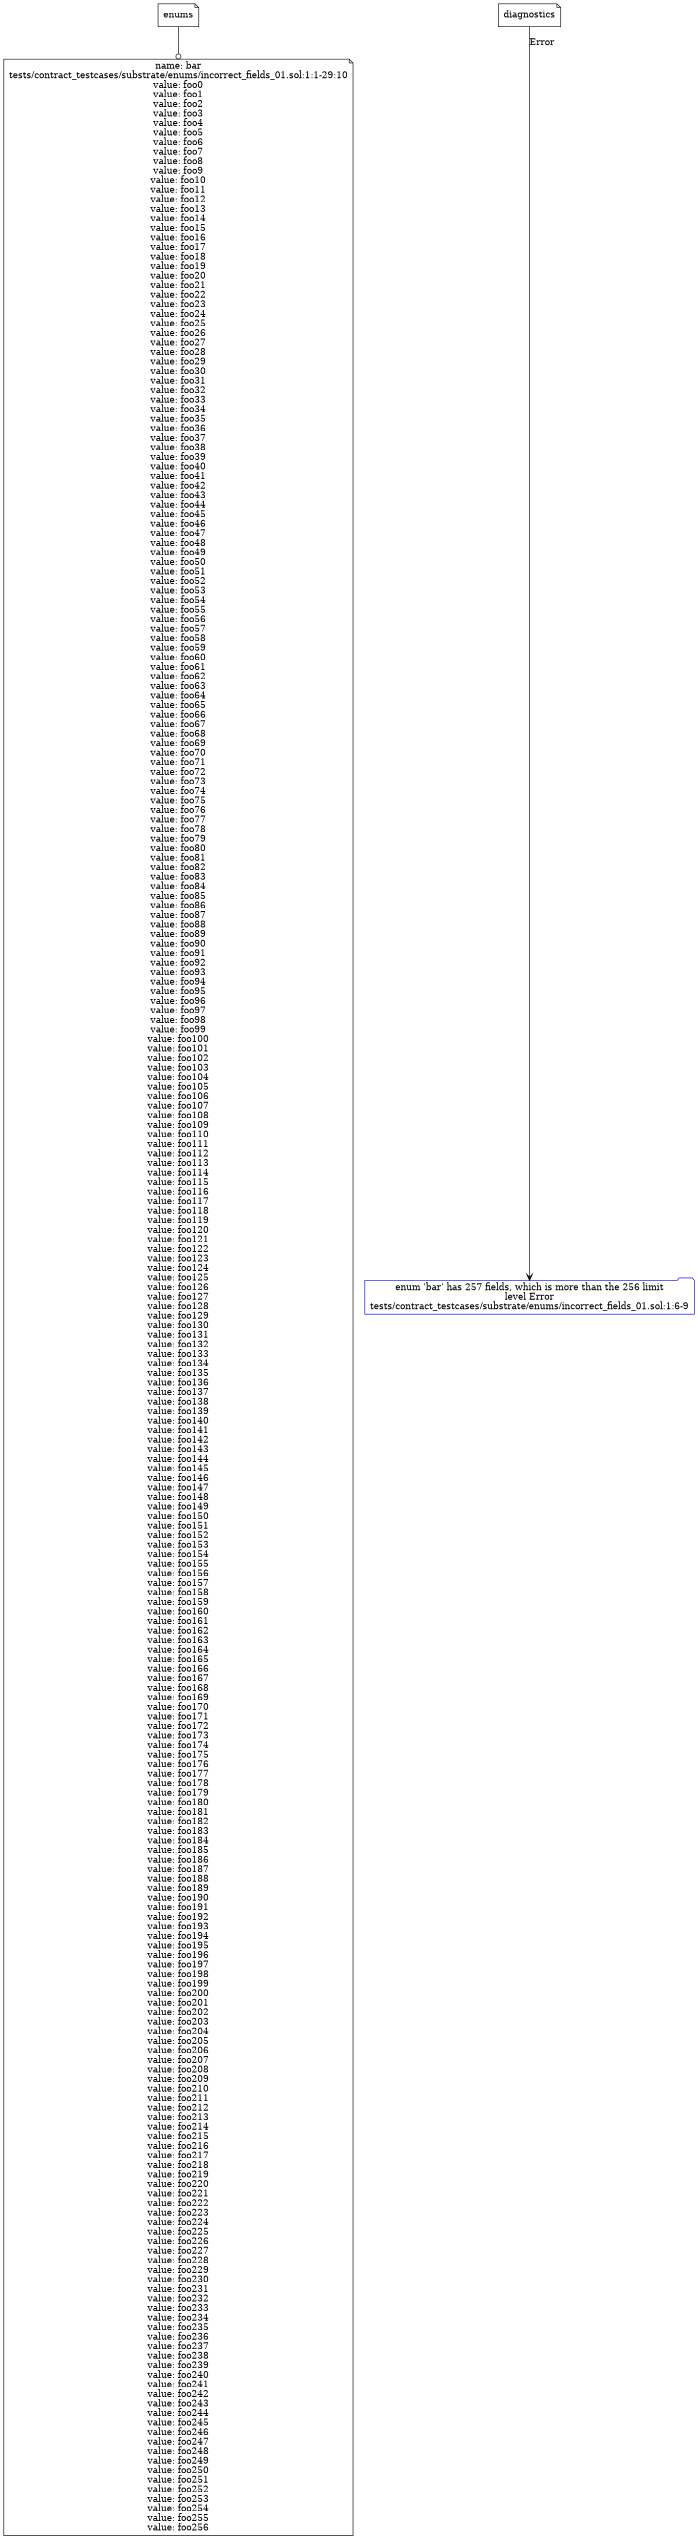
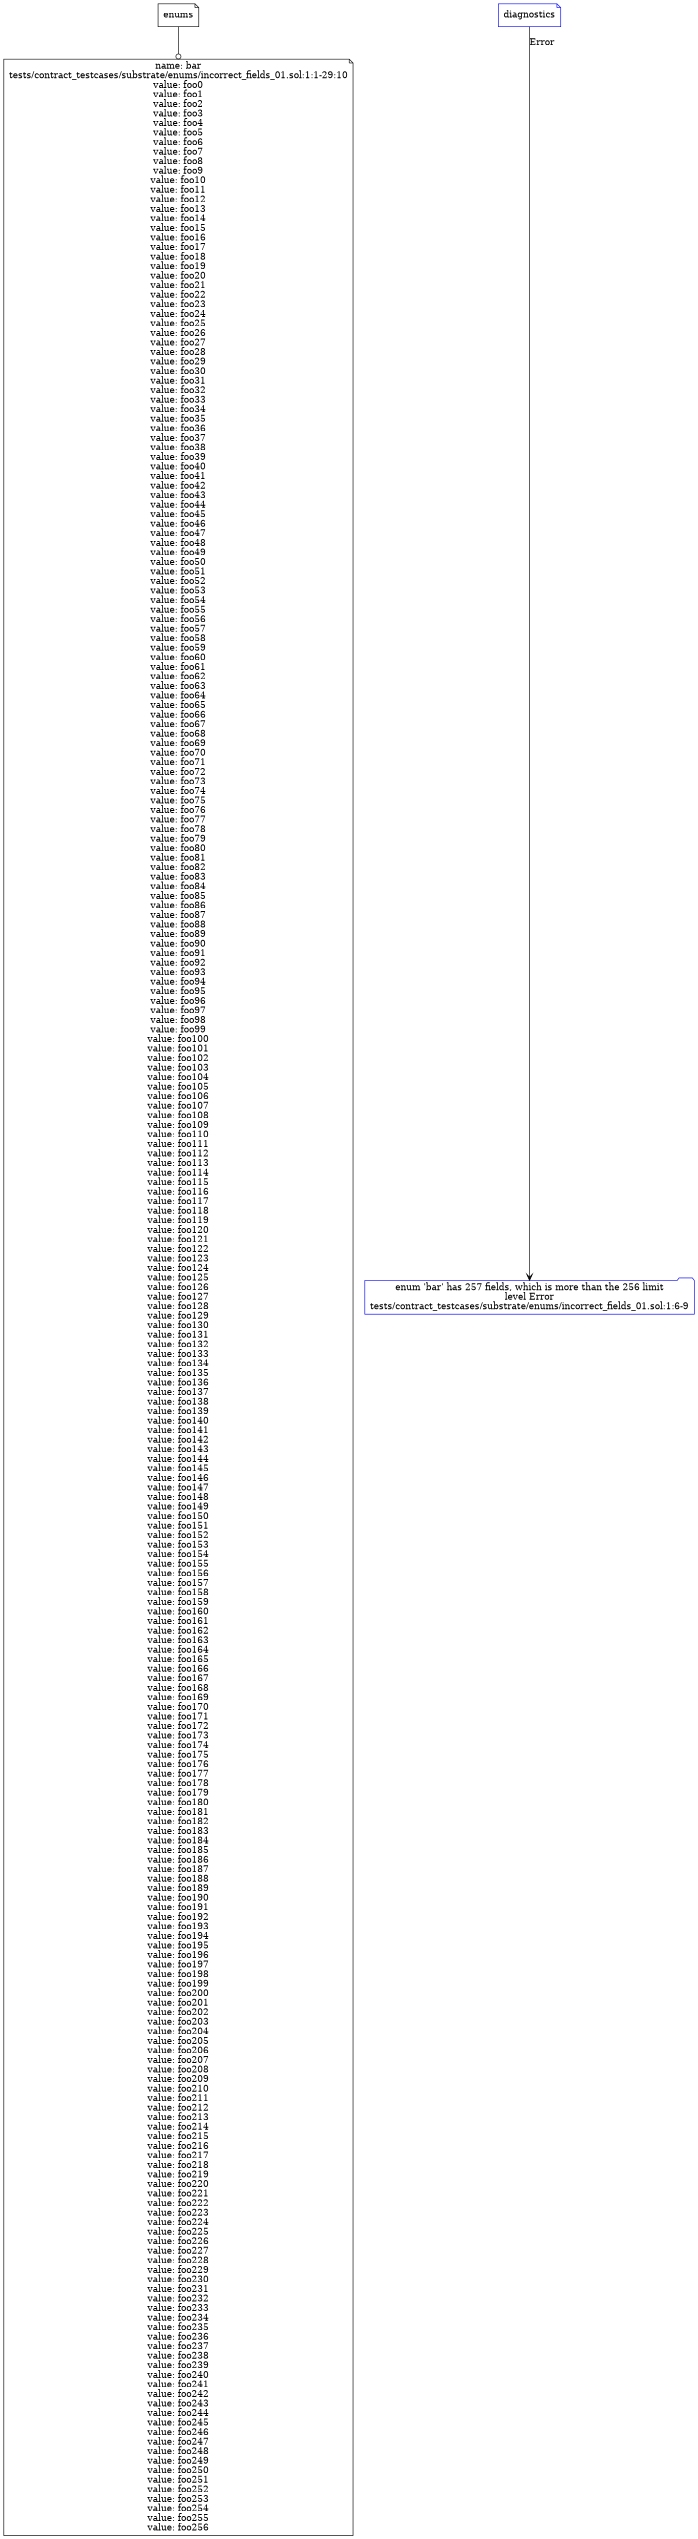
  strict digraph {
    node [color=black shape=note]
    edge [style=solid]
    n1 [label="name: bar\ntests/contract_testcases/substrate/enums/incorrect_fields_01.sol:1:1-29:10\nvalue: foo0\nvalue: foo1\nvalue: foo2\nvalue: foo3\nvalue: foo4\nvalue: foo5\nvalue: foo6\nvalue: foo7\nvalue: foo8\nvalue: foo9\nvalue: foo10\nvalue: foo11\nvalue: foo12\nvalue: foo13\nvalue: foo14\nvalue: foo15\nvalue: foo16\nvalue: foo17\nvalue: foo18\nvalue: foo19\nvalue: foo20\nvalue: foo21\nvalue: foo22\nvalue: foo23\nvalue: foo24\nvalue: foo25\nvalue: foo26\nvalue: foo27\nvalue: foo28\nvalue: foo29\nvalue: foo30\nvalue: foo31\nvalue: foo32\nvalue: foo33\nvalue: foo34\nvalue: foo35\nvalue: foo36\nvalue: foo37\nvalue: foo38\nvalue: foo39\nvalue: foo40\nvalue: foo41\nvalue: foo42\nvalue: foo43\nvalue: foo44\nvalue: foo45\nvalue: foo46\nvalue: foo47\nvalue: foo48\nvalue: foo49\nvalue: foo50\nvalue: foo51\nvalue: foo52\nvalue: foo53\nvalue: foo54\nvalue: foo55\nvalue: foo56\nvalue: foo57\nvalue: foo58\nvalue: foo59\nvalue: foo60\nvalue: foo61\nvalue: foo62\nvalue: foo63\nvalue: foo64\nvalue: foo65\nvalue: foo66\nvalue: foo67\nvalue: foo68\nvalue: foo69\nvalue: foo70\nvalue: foo71\nvalue: foo72\nvalue: foo73\nvalue: foo74\nvalue: foo75\nvalue: foo76\nvalue: foo77\nvalue: foo78\nvalue: foo79\nvalue: foo80\nvalue: foo81\nvalue: foo82\nvalue: foo83\nvalue: foo84\nvalue: foo85\nvalue: foo86\nvalue: foo87\nvalue: foo88\nvalue: foo89\nvalue: foo90\nvalue: foo91\nvalue: foo92\nvalue: foo93\nvalue: foo94\nvalue: foo95\nvalue: foo96\nvalue: foo97\nvalue: foo98\nvalue: foo99\nvalue: foo100\nvalue: foo101\nvalue: foo102\nvalue: foo103\nvalue: foo104\nvalue: foo105\nvalue: foo106\nvalue: foo107\nvalue: foo108\nvalue: foo109\nvalue: foo110\nvalue: foo111\nvalue: foo112\nvalue: foo113\nvalue: foo114\nvalue: foo115\nvalue: foo116\nvalue: foo117\nvalue: foo118\nvalue: foo119\nvalue: foo120\nvalue: foo121\nvalue: foo122\nvalue: foo123\nvalue: foo124\nvalue: foo125\nvalue: foo126\nvalue: foo127\nvalue: foo128\nvalue: foo129\nvalue: foo130\nvalue: foo131\nvalue: foo132\nvalue: foo133\nvalue: foo134\nvalue: foo135\nvalue: foo136\nvalue: foo137\nvalue: foo138\nvalue: foo139\nvalue: foo140\nvalue: foo141\nvalue: foo142\nvalue: foo143\nvalue: foo144\nvalue: foo145\nvalue: foo146\nvalue: foo147\nvalue: foo148\nvalue: foo149\nvalue: foo150\nvalue: foo151\nvalue: foo152\nvalue: foo153\nvalue: foo154\nvalue: foo155\nvalue: foo156\nvalue: foo157\nvalue: foo158\nvalue: foo159\nvalue: foo160\nvalue: foo161\nvalue: foo162\nvalue: foo163\nvalue: foo164\nvalue: foo165\nvalue: foo166\nvalue: foo167\nvalue: foo168\nvalue: foo169\nvalue: foo170\nvalue: foo171\nvalue: foo172\nvalue: foo173\nvalue: foo174\nvalue: foo175\nvalue: foo176\nvalue: foo177\nvalue: foo178\nvalue: foo179\nvalue: foo180\nvalue: foo181\nvalue: foo182\nvalue: foo183\nvalue: foo184\nvalue: foo185\nvalue: foo186\nvalue: foo187\nvalue: foo188\nvalue: foo189\nvalue: foo190\nvalue: foo191\nvalue: foo192\nvalue: foo193\nvalue: foo194\nvalue: foo195\nvalue: foo196\nvalue: foo197\nvalue: foo198\nvalue: foo199\nvalue: foo200\nvalue: foo201\nvalue: foo202\nvalue: foo203\nvalue: foo204\nvalue: foo205\nvalue: foo206\nvalue: foo207\nvalue: foo208\nvalue: foo209\nvalue: foo210\nvalue: foo211\nvalue: foo212\nvalue: foo213\nvalue: foo214\nvalue: foo215\nvalue: foo216\nvalue: foo217\nvalue: foo218\nvalue: foo219\nvalue: foo220\nvalue: foo221\nvalue: foo222\nvalue: foo223\nvalue: foo224\nvalue: foo225\nvalue: foo226\nvalue: foo227\nvalue: foo228\nvalue: foo229\nvalue: foo230\nvalue: foo231\nvalue: foo232\nvalue: foo233\nvalue: foo234\nvalue: foo235\nvalue: foo236\nvalue: foo237\nvalue: foo238\nvalue: foo239\nvalue: foo240\nvalue: foo241\nvalue: foo242\nvalue: foo243\nvalue: foo244\nvalue: foo245\nvalue: foo246\nvalue: foo247\nvalue: foo248\nvalue: foo249\nvalue: foo250\nvalue: foo251\nvalue: foo252\nvalue: foo253\nvalue: foo254\nvalue: foo255\nvalue: foo256"]
    n2 [label="enum 'bar' has 257 fields, which is more than the 256 limit\nlevel Error\ntests/contract_testcases/substrate/enums/incorrect_fields_01.sol:1:6-9" color=blue shape=folder]
    enums
-   diagnostics
+   diagnostics [color=blue]
    enums -> n1 [arrowhead=odot]
    diagnostics -> n2 [label=Error arrowhead=vee]
  }
